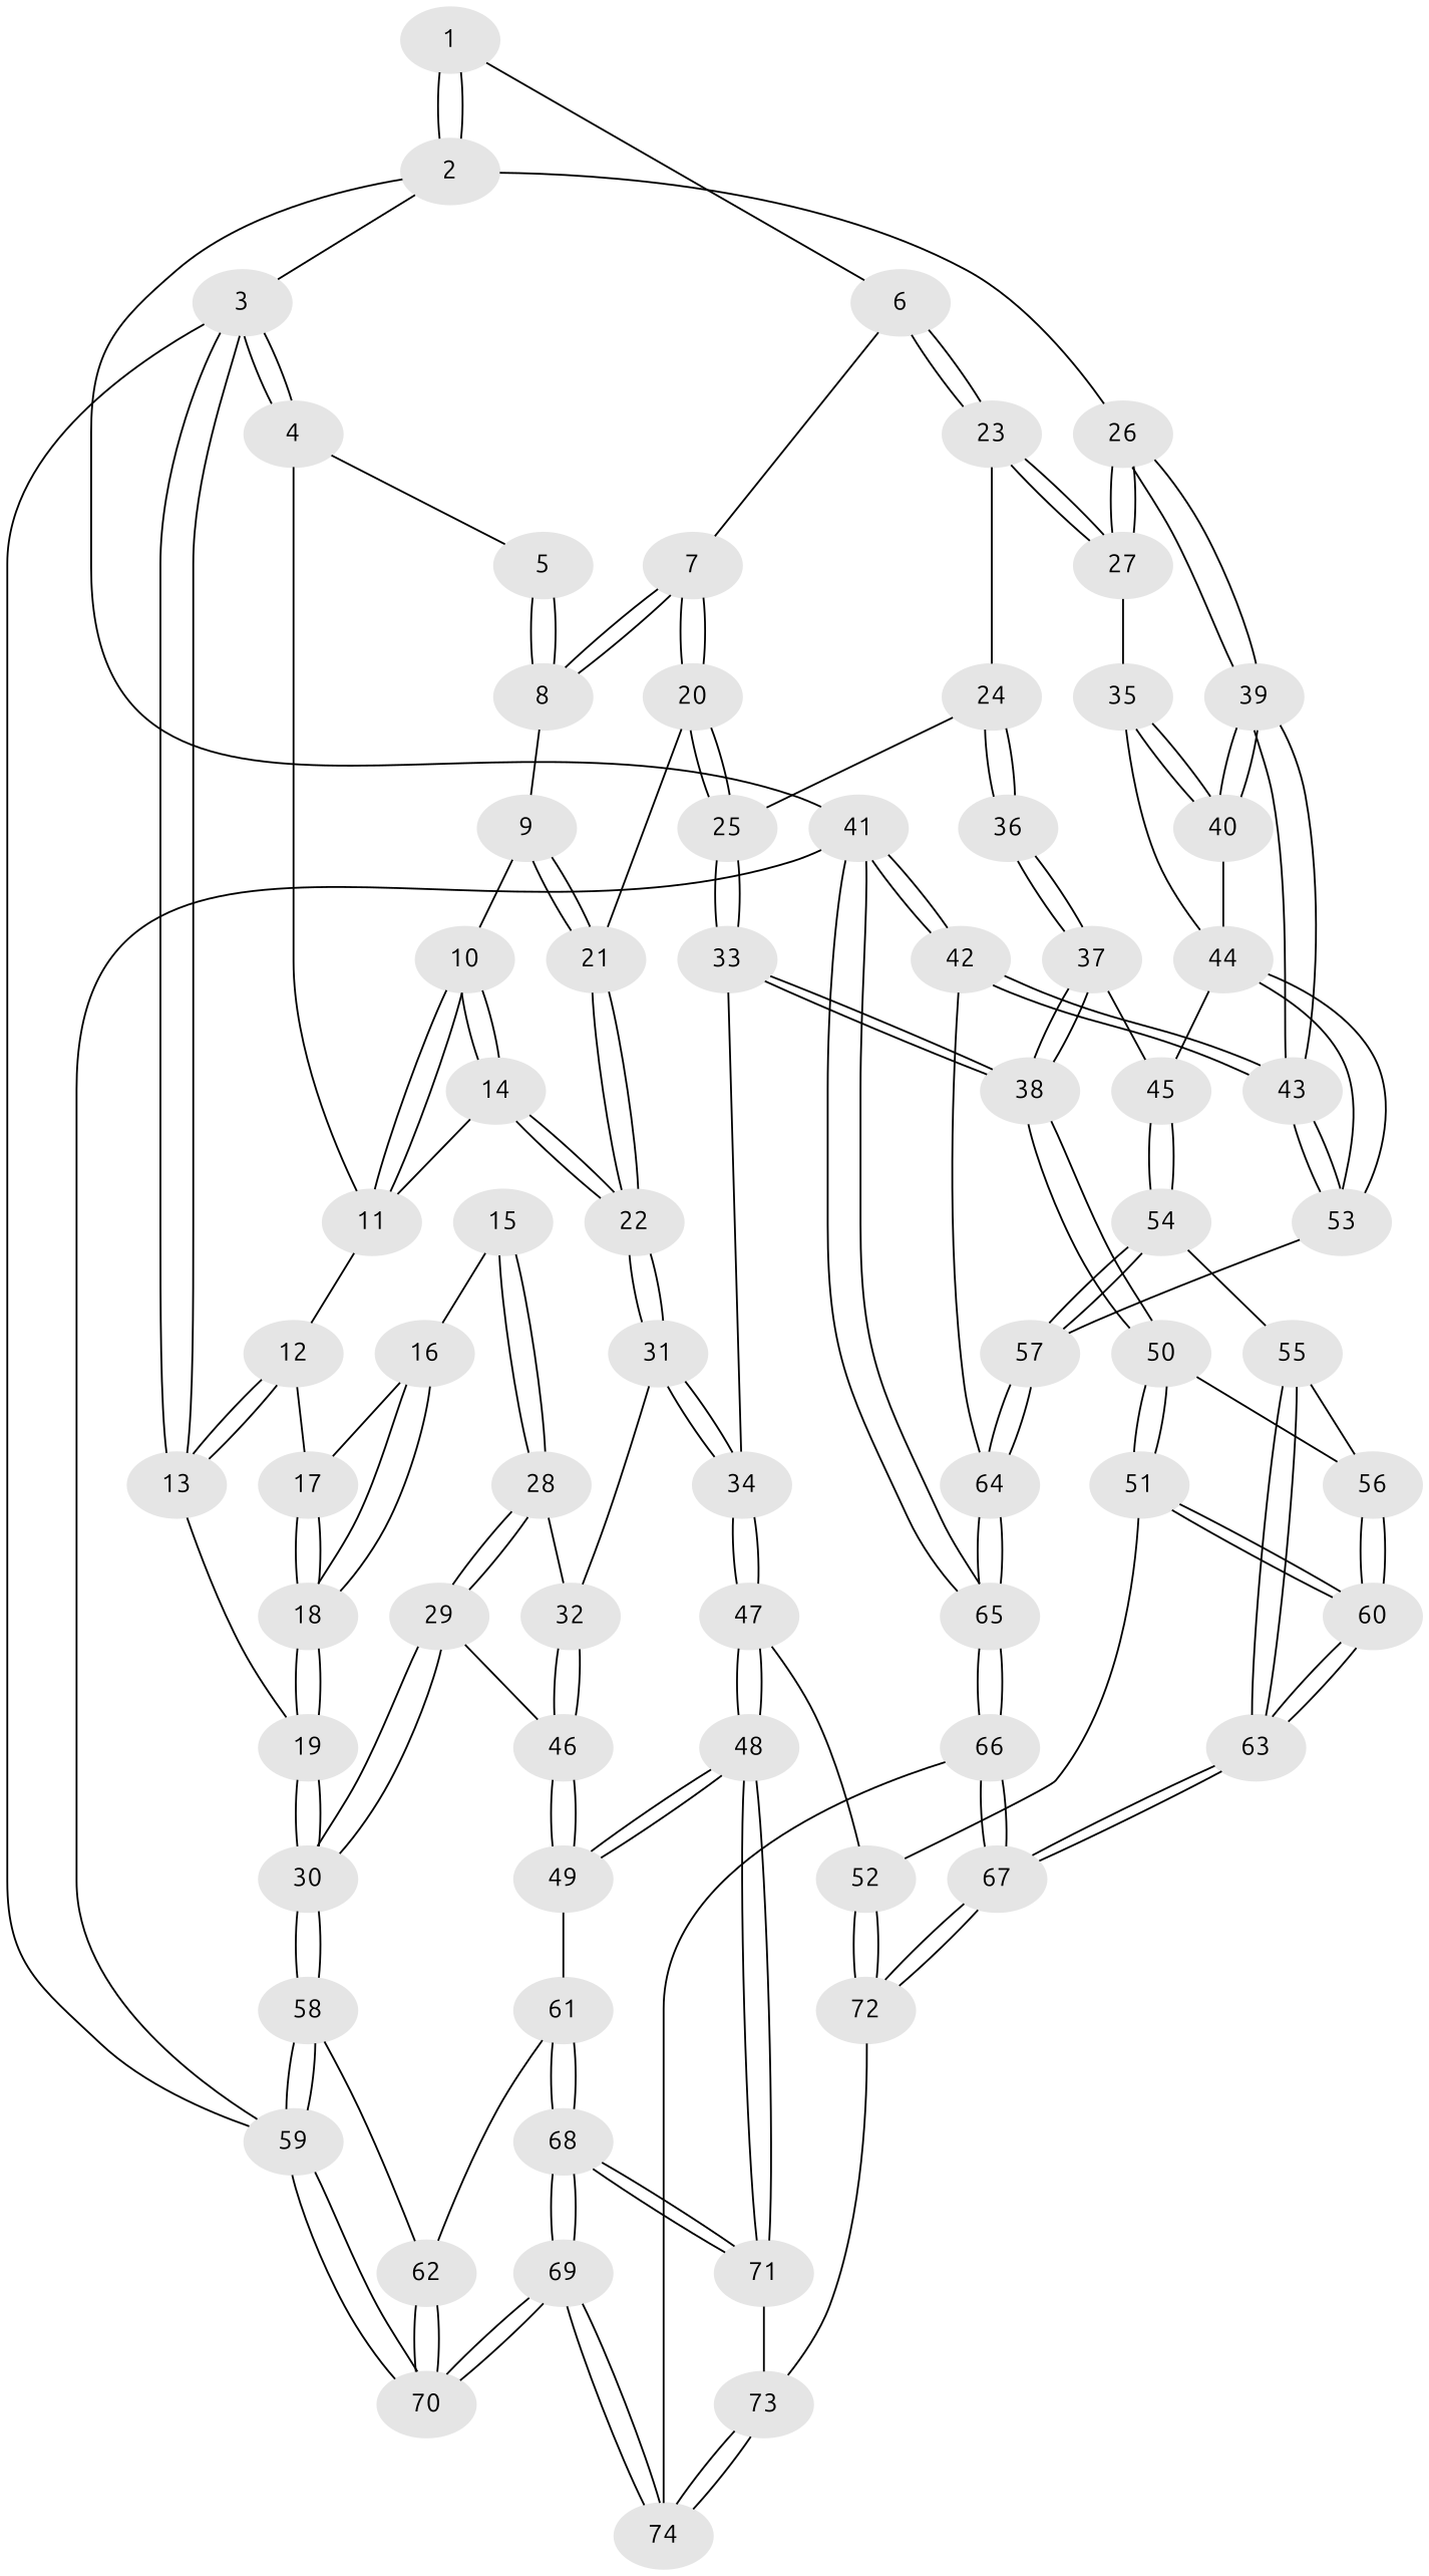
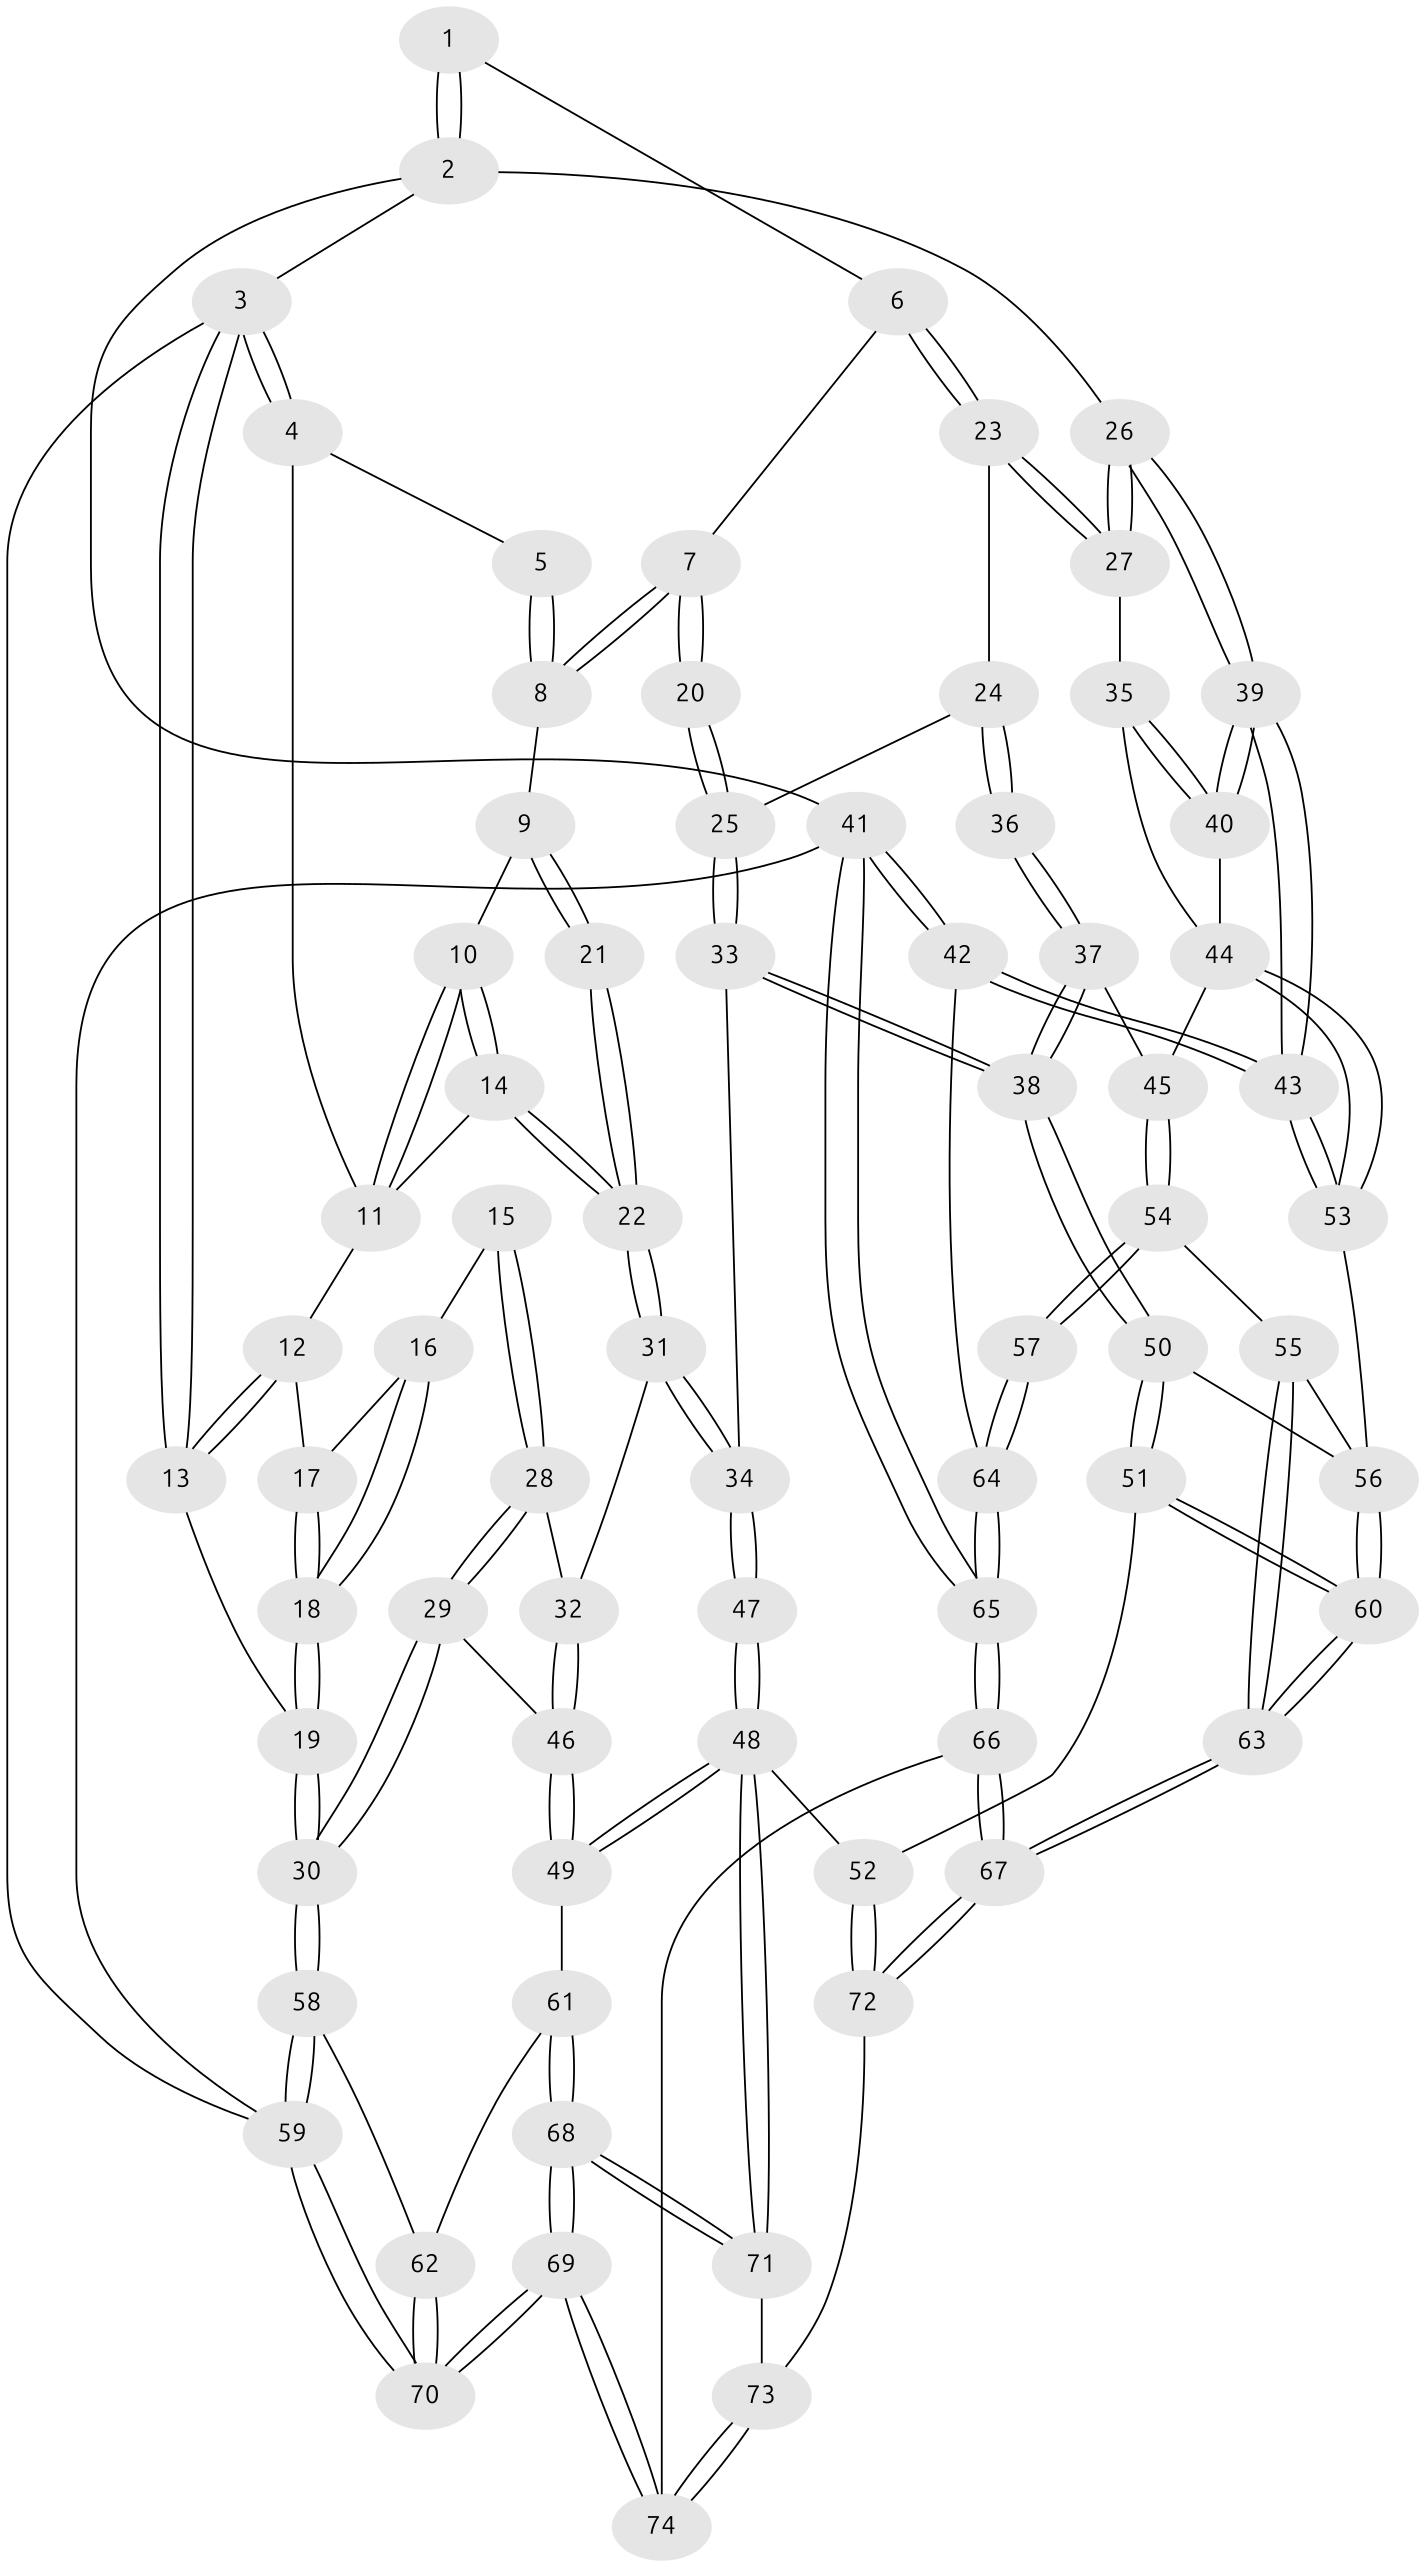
  graph {
    fontname=Ubuntu
    node [color=gray90 fontname=Ubuntu style=filled]
    edge [fontname=Ubuntu]
    1
    2
    6
    3
    26
    41
    7
    23
    4
    13
    59
    27
    39
    42
    65
    5
    11
    19
    70
    8
    12
    9
    20
    24
    21
    25
    10
    14
    22
    17
    18
    30
    15
    16
    28
    31
    29
    32
    58
    33
    34
    36
    35
    37
    38
    40
    43
    44
    46
    49
    62
    47
    50
    48
    52
    45
    54
    51
    56
    53
    64
    66
    57
    55
    61
    71
    72
    73
    68
    60
    63
    67
    69
    74
    1 -- 2
    1 -- 2
    1 -- 6
    2 -- 3
    2 -- 26
    2 -- 41
    6 -- 7
    6 -- 23
    6 -- 23
    3 -- 4
    3 -- 4
    3 -- 13
    3 -- 13
    3 -- 59
    26 -- 27
    26 -- 27
    26 -- 39
    26 -- 39
    41 -- 59
    41 -- 42
    41 -- 42
    41 -- 65
    41 -- 65
    7 -- 8
    7 -- 8
    7 -- 20
    7 -- 20
    23 -- 27
    23 -- 27
    23 -- 24
    4 -- 5
    4 -- 11
    13 -- 19
    59 -- 70
    59 -- 70
    27 -- 35
    39 -- 40
    39 -- 40
    39 -- 43
    39 -- 43
    42 -- 43
    42 -- 43
    42 -- 64
    65 -- 66
    65 -- 66
    5 -- 8
    5 -- 8
    11 -- 12
    19 -- 30
    19 -- 30
    8 -- 9
    12 -- 13
    12 -- 13
    12 -- 17
    9 -- 21
    9 -- 21
    9 -- 10
-   20 -- 21
    20 -- 25
    20 -- 25
    24 -- 25
    24 -- 36
    24 -- 36
    21 -- 22
    21 -- 22
    25 -- 33
    25 -- 33
    10 -- 11
    10 -- 11
    10 -- 14
    10 -- 14
    14 -- 11
    14 -- 22
    14 -- 22
    22 -- 31
    22 -- 31
    17 -- 18
    17 -- 18
    18 -- 19
    18 -- 19
    30 -- 58
    30 -- 58
    15 -- 16
    15 -- 28
    15 -- 28
    16 -- 17
    16 -- 18
    16 -- 18
    28 -- 29
    28 -- 29
    28 -- 32
    31 -- 32
    31 -- 34
    31 -- 34
    29 -- 30
    29 -- 30
    29 -- 46
    32 -- 46
    32 -- 46
    58 -- 59
    58 -- 59
    58 -- 62
    33 -- 34
    33 -- 38
    33 -- 38
    34 -- 47
    34 -- 47
    36 -- 37
    36 -- 37
    35 -- 40
    35 -- 40
    35 -- 44
    37 -- 38
    37 -- 38
    37 -- 45
    38 -- 50
    38 -- 50
    40 -- 44
    43 -- 53
    43 -- 53
    44 -- 45
    44 -- 53
    44 -- 53
    46 -- 49
    46 -- 49
    49 -- 61
    62 -- 70
    62 -- 70
    47 -- 48
    47 -- 48
-   47 -- 52
+   48 -- 52
    50 -- 51
    50 -- 51
    50 -- 56
    48 -- 49
    48 -- 49
    48 -- 71
    48 -- 71
    52 -- 72
    52 -- 72
    45 -- 54
    45 -- 54
    54 -- 57
    54 -- 57
    54 -- 55
    51 -- 52
    51 -- 60
    51 -- 60
    56 -- 60
    56 -- 60
-   53 -- 57
+   53 -- 56
    64 -- 65
    64 -- 65
    66 -- 67
    66 -- 67
    66 -- 74
    57 -- 64
    57 -- 64
    55 -- 56
    55 -- 63
    55 -- 63
    61 -- 62
    61 -- 68
    61 -- 68
    71 -- 73
    72 -- 73
    73 -- 74
    73 -- 74
    68 -- 71
    68 -- 71
    68 -- 69
    68 -- 69
    60 -- 63
    60 -- 63
    63 -- 67
    63 -- 67
    67 -- 72
    67 -- 72
    69 -- 70
    69 -- 70
    69 -- 74
    69 -- 74
  }
